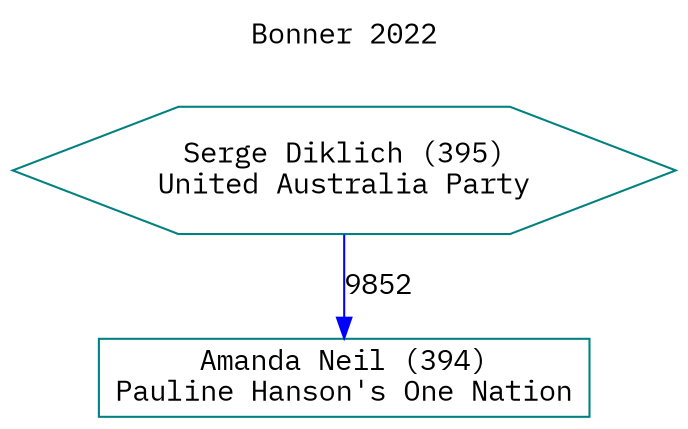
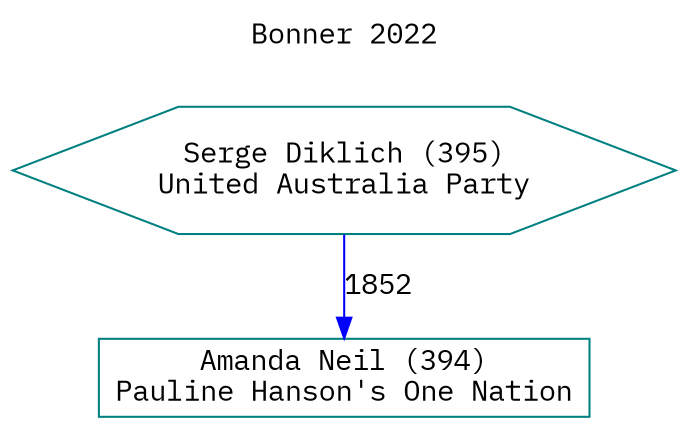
  digraph {
    label="Bonner 2022"
    labelloc=t
    mclimit=10
    fontname="IBM Plex Mono"
    node [color=teal fontname="IBM Plex Mono"]
    n1 [label="Amanda Neil (394)\nPauline Hanson's One Nation" shape=box]
    n2 [label="Serge Diklich (395)\nUnited Australia Party" shape=hexagon]
-   n2 -> n1 [label=9852 color=blue fontname="IBM Plex Mono"]
+   n2 -> n1 [label=1852 color=blue fontname="IBM Plex Mono"]
  }
